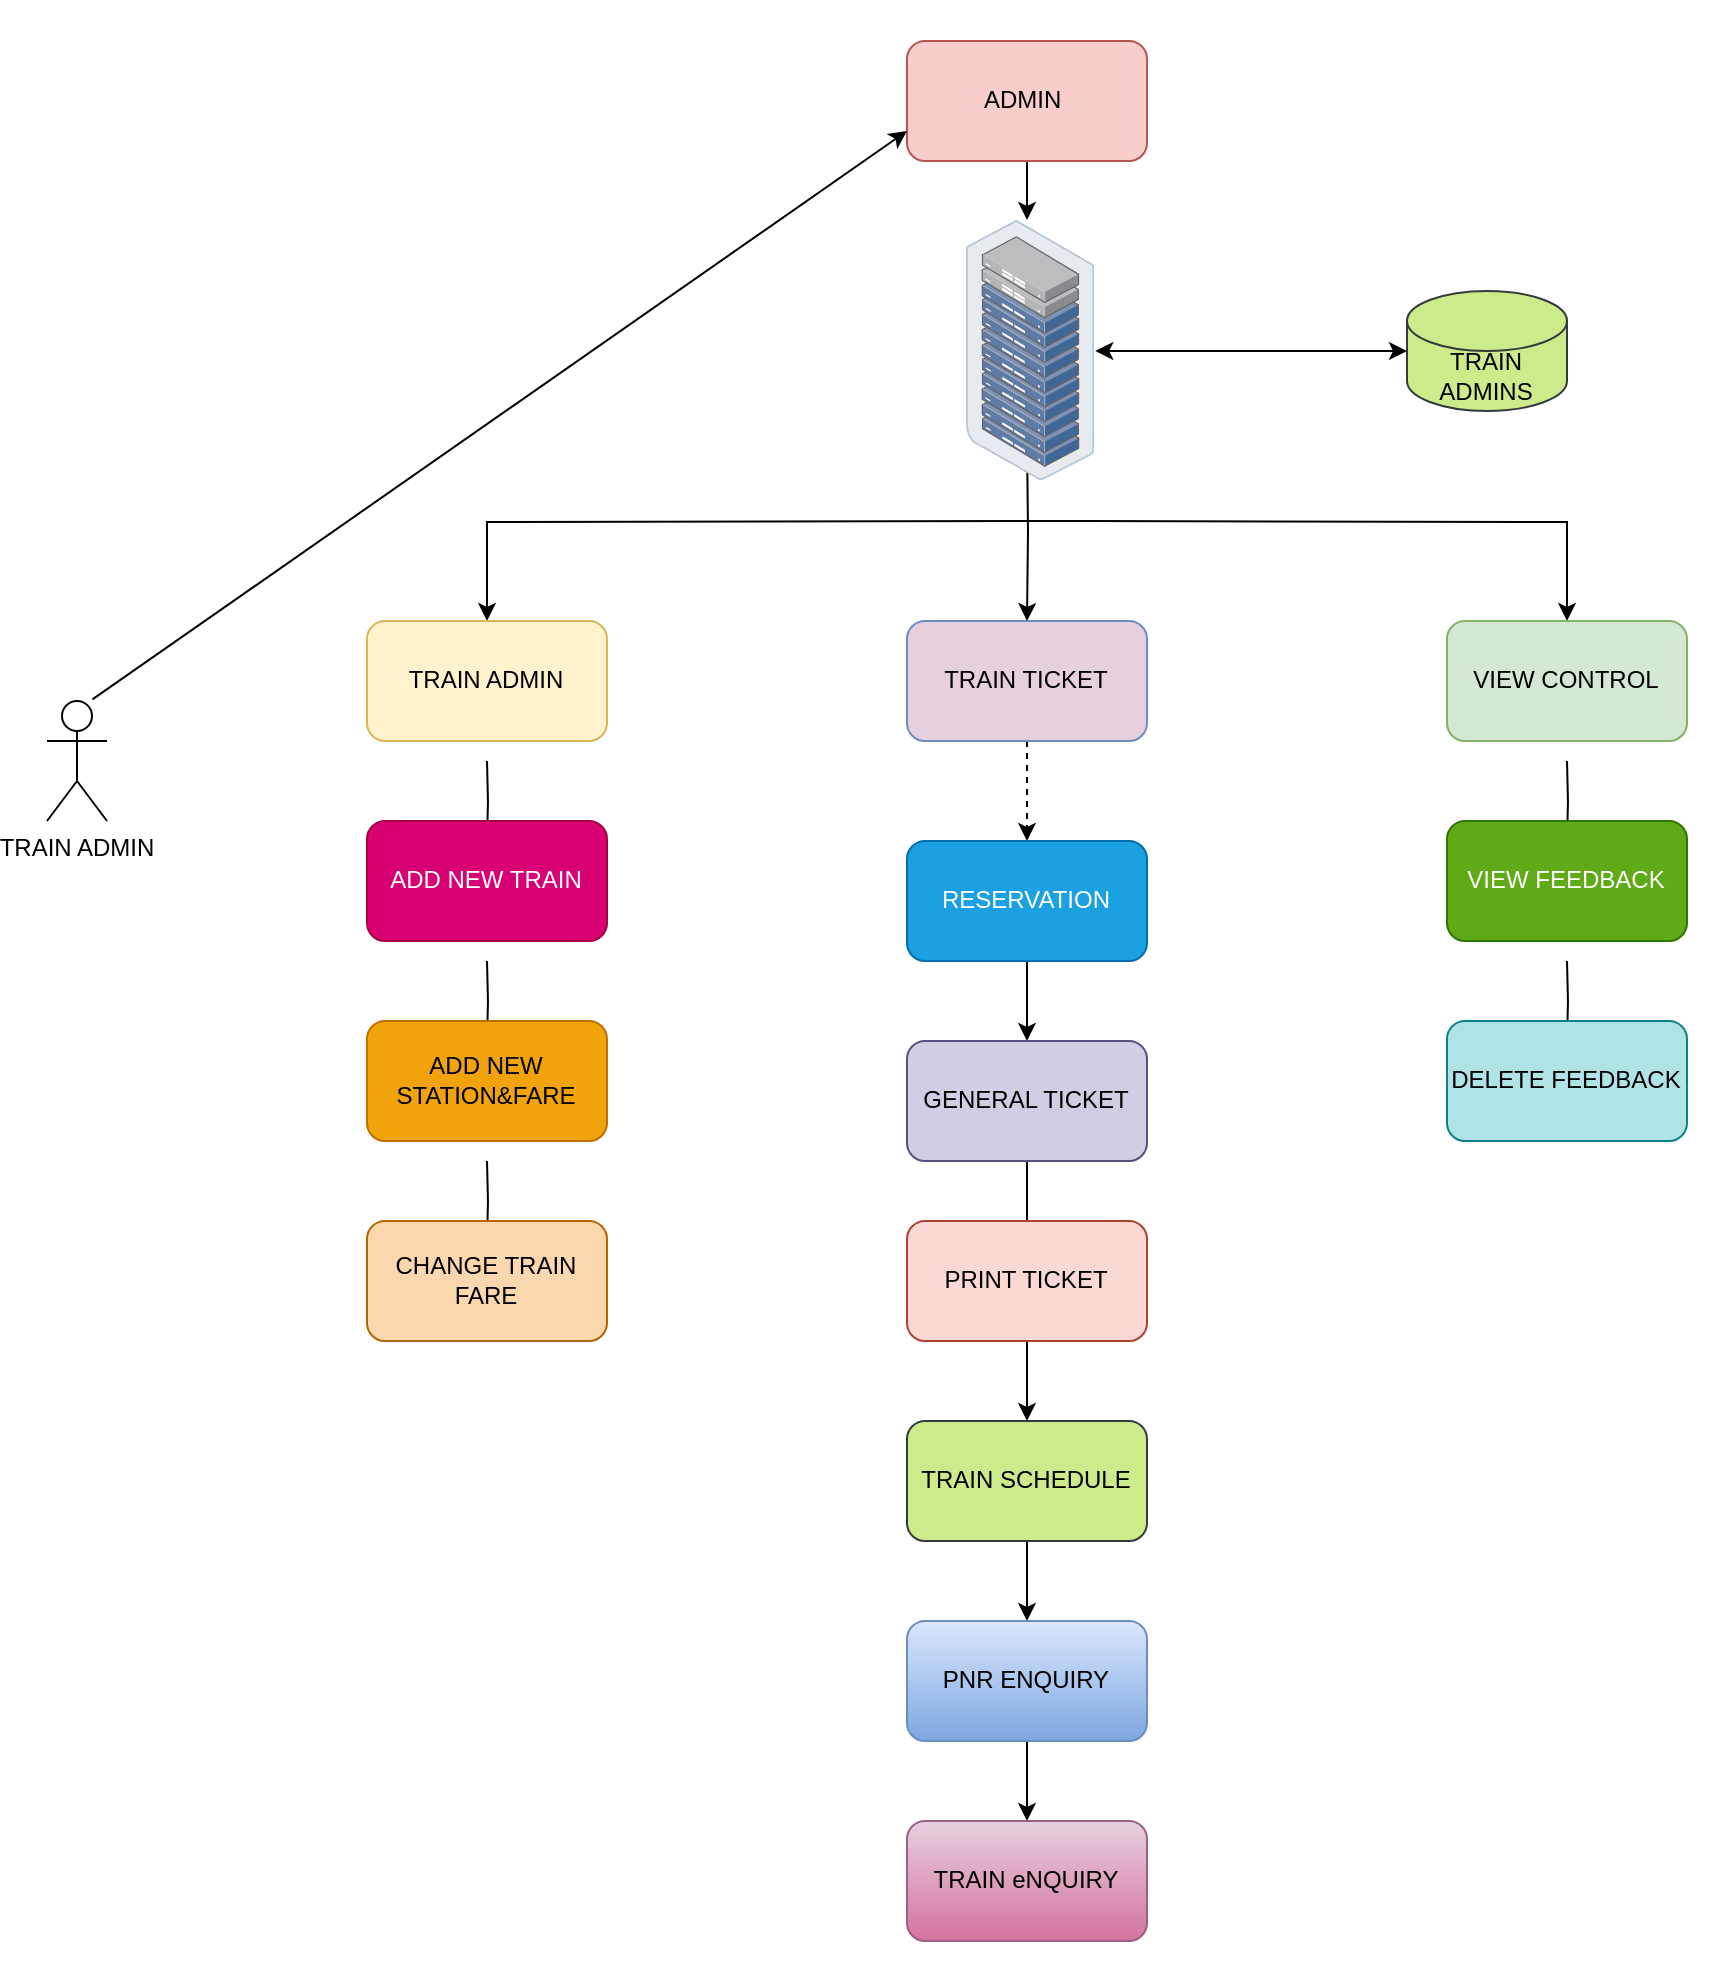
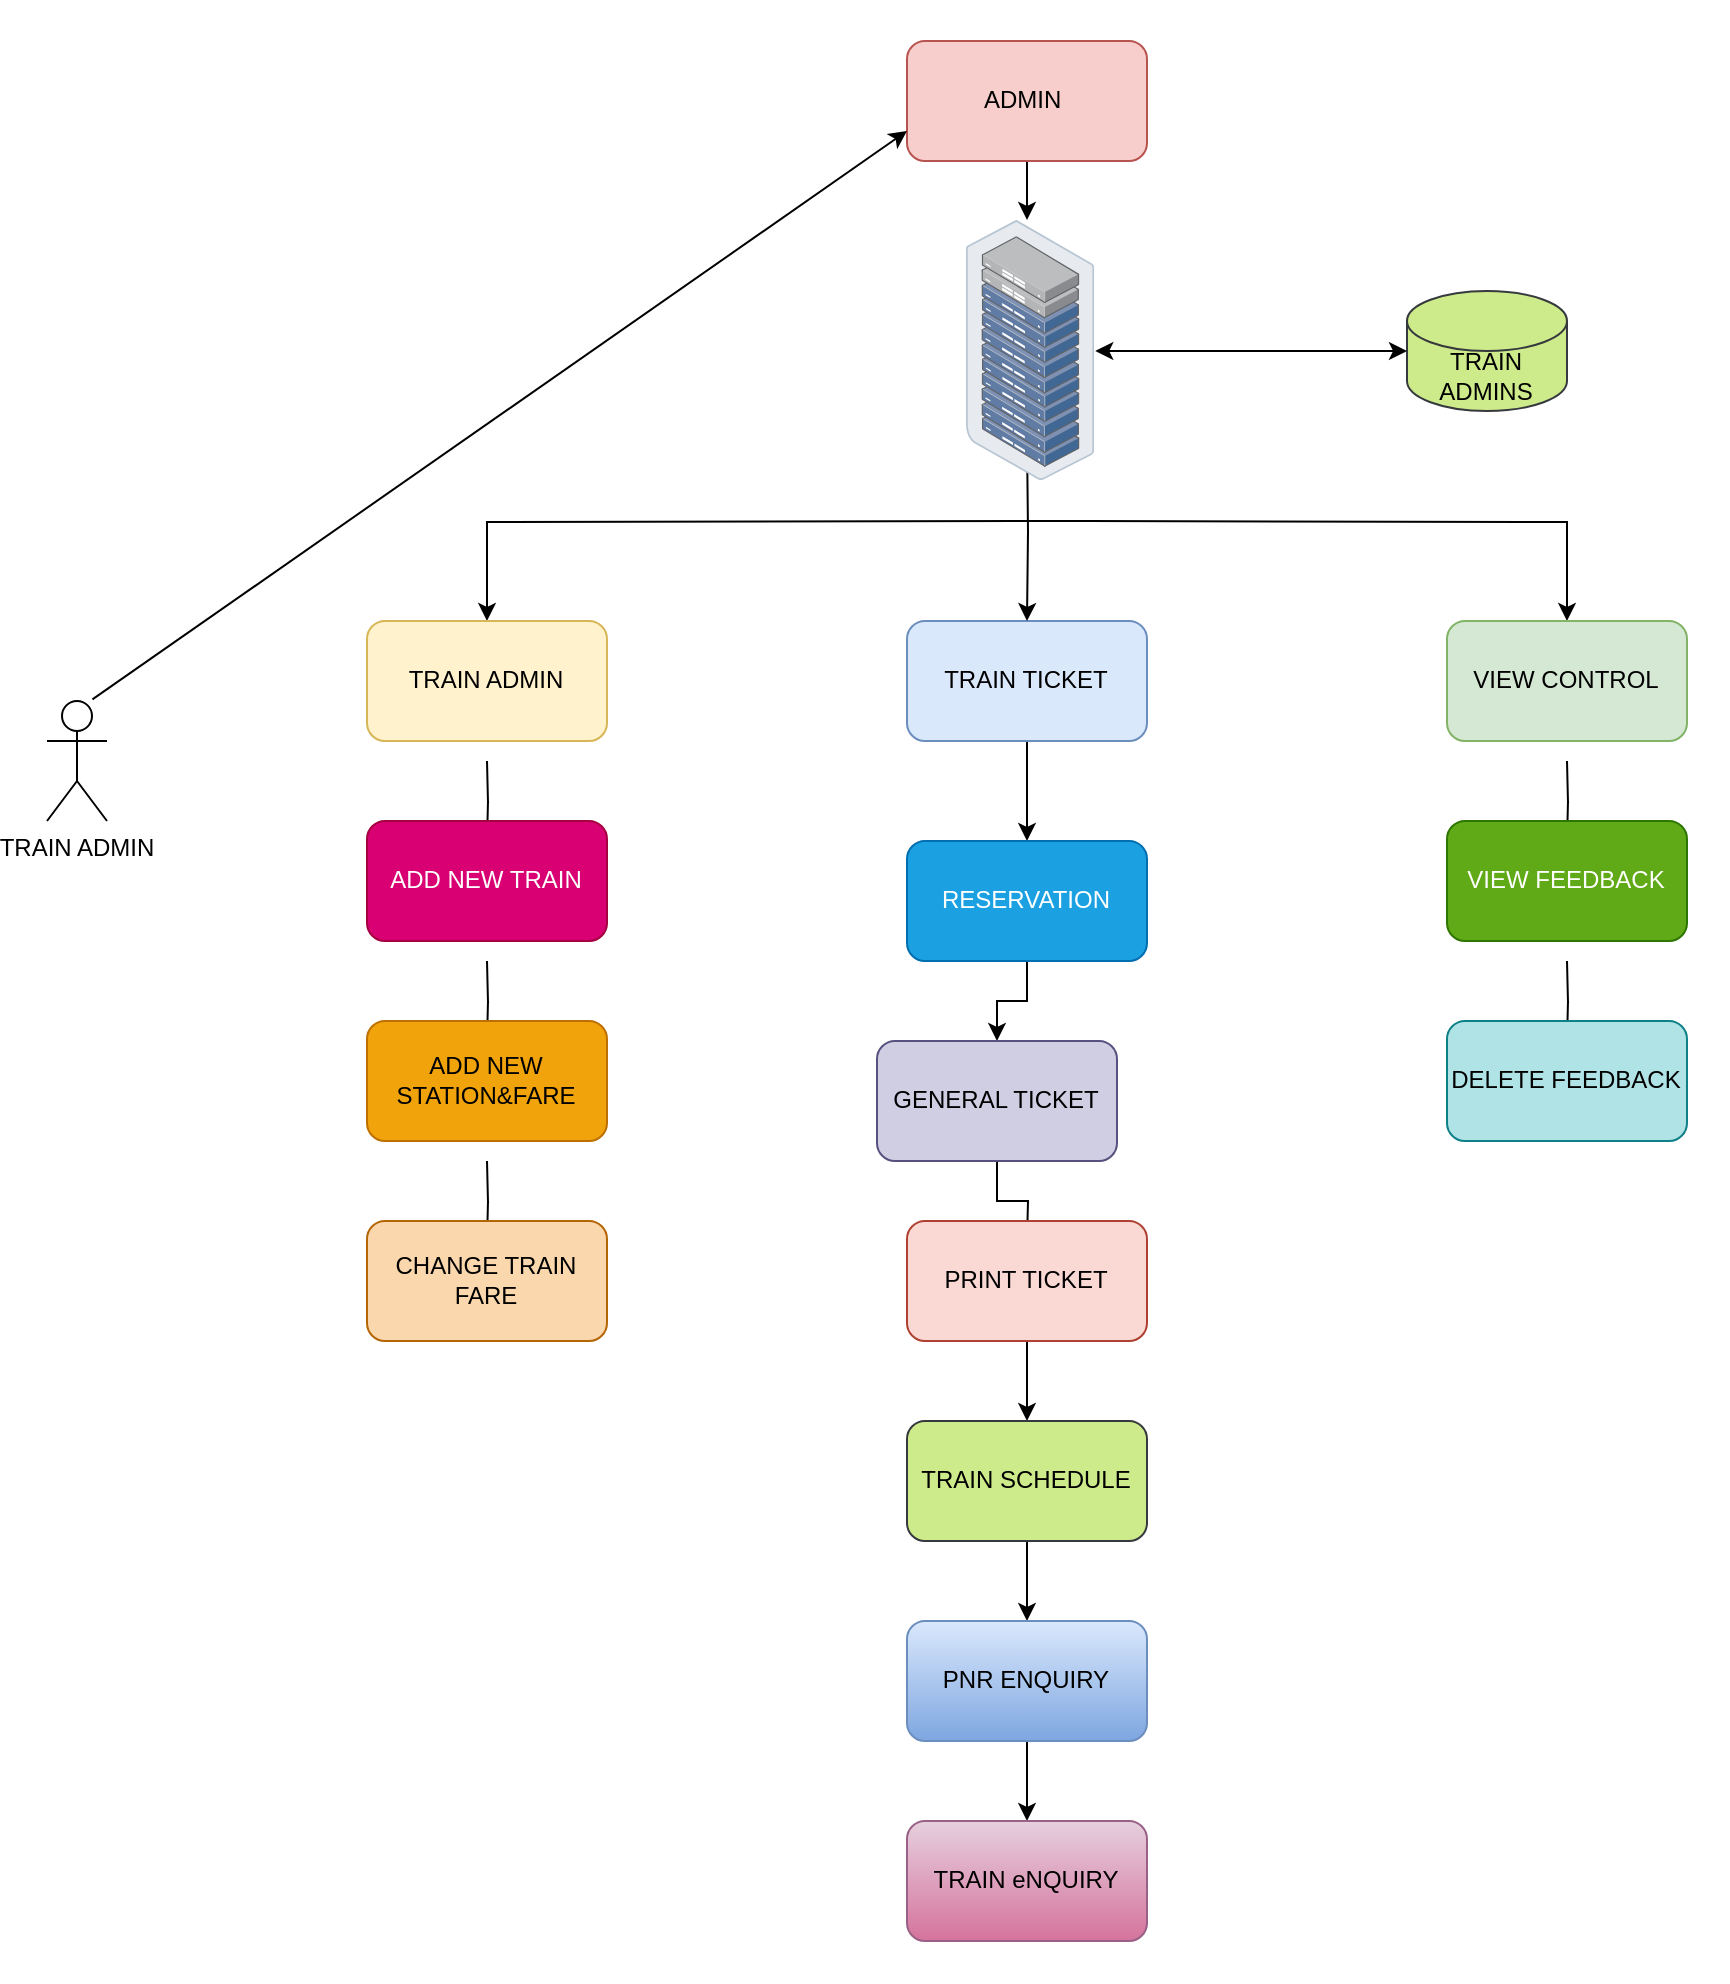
  <mxCell id="0" />
  <mxCell id="1" parent="0" />
  <mxCell id="2" value="" style="edgeStyle=orthogonalEdgeStyle;rounded=0;orthogonalLoop=1;jettySize=auto;html=1;" edge="1" parent="1" target="7"><mxGeometry relative="1" as="geometry"><mxPoint x="540" y="260" as="sourcePoint" /></mxGeometry></mxCell>
  <mxCell id="3" value="" style="edgeStyle=orthogonalEdgeStyle;rounded=0;orthogonalLoop=1;jettySize=auto;html=1;entryX=0.468;entryY=-0.004;entryDx=0;entryDy=0;entryPerimeter=0;" edge="1" parent="1" source="5" target="32"><mxGeometry relative="1" as="geometry"><mxPoint x="510" y="140" as="targetPoint" /></mxGeometry></mxCell>
  <mxCell id="4" value="" style="edgeStyle=orthogonalEdgeStyle;rounded=0;orthogonalLoop=1;jettySize=auto;html=1;" edge="1" parent="1" target="11"><mxGeometry relative="1" as="geometry"><mxPoint x="540" y="260" as="sourcePoint" /></mxGeometry></mxCell>
  <mxCell id="5" value="ADMIN&amp;nbsp;" style="rounded=1;whiteSpace=wrap;html=1;fillColor=#f8cecc;strokeColor=#b85450;" vertex="1" parent="1"><mxGeometry x="450" y="20" width="120" height="60" as="geometry" /></mxCell>
  <mxCell id="6" style="edgeStyle=orthogonalEdgeStyle;rounded=0;orthogonalLoop=1;jettySize=auto;html=1;exitX=0.5;exitY=1;exitDx=0;exitDy=0;entryX=0.5;entryY=0;entryDx=0;entryDy=0;" edge="1" parent="1"><mxGeometry relative="1" as="geometry"><mxPoint x="240" y="380" as="sourcePoint" /><mxPoint x="240" y="420" as="targetPoint" /></mxGeometry></mxCell>
  <mxCell id="7" value="TRAIN ADMIN" style="whiteSpace=wrap;html=1;rounded=1;fillColor=#fff2cc;strokeColor=#d6b656;" vertex="1" parent="1"><mxGeometry x="180" y="310" width="120" height="60" as="geometry" /></mxCell>
- <mxCell id="8" value="" style="edgeStyle=orthogonalEdgeStyle;rounded=0;orthogonalLoop=1;jettySize=auto;html=1;dashed=1;" edge="1" parent="1" source="9" target="18"><mxGeometry relative="1" as="geometry" /></mxCell>
- <mxCell id="9" value="TRAIN TICKET" style="whiteSpace=wrap;html=1;rounded=1;fillColor=#e6d0de;strokeColor=#6c8ebf;" vertex="1" parent="1"><mxGeometry x="450" y="310" width="120" height="60" as="geometry" /></mxCell>
+ <mxCell id="8" value="" style="edgeStyle=orthogonalEdgeStyle;rounded=0;orthogonalLoop=1;jettySize=auto;html=1;" edge="1" parent="1" source="9" target="18"><mxGeometry relative="1" as="geometry" /></mxCell>
+ <mxCell id="9" value="TRAIN TICKET" style="whiteSpace=wrap;html=1;rounded=1;fillColor=#dae8fc;strokeColor=#6c8ebf;" vertex="1" parent="1"><mxGeometry x="450" y="310" width="120" height="60" as="geometry" /></mxCell>
  <mxCell id="10" value="" style="edgeStyle=orthogonalEdgeStyle;rounded=0;orthogonalLoop=1;jettySize=auto;html=1;" edge="1" parent="1"><mxGeometry relative="1" as="geometry"><mxPoint x="780" y="380" as="sourcePoint" /><mxPoint x="780" y="420" as="targetPoint" /></mxGeometry></mxCell>
  <mxCell id="11" value="VIEW CONTROL" style="whiteSpace=wrap;html=1;rounded=1;fillColor=#d5e8d4;strokeColor=#82b366;" vertex="1" parent="1"><mxGeometry x="720" y="310" width="120" height="60" as="geometry" /></mxCell>
  <mxCell id="12" style="edgeStyle=orthogonalEdgeStyle;rounded=0;orthogonalLoop=1;jettySize=auto;html=1;exitX=0.5;exitY=1;exitDx=0;exitDy=0;" edge="1" parent="1"><mxGeometry relative="1" as="geometry"><mxPoint x="240" y="480" as="sourcePoint" /><mxPoint x="240" y="520" as="targetPoint" /></mxGeometry></mxCell>
  <mxCell id="13" value="ADD NEW TRAIN" style="whiteSpace=wrap;html=1;rounded=1;fillColor=#d80073;fontColor=#ffffff;strokeColor=#A50040;" vertex="1" parent="1"><mxGeometry x="180" y="410" width="120" height="60" as="geometry" /></mxCell>
  <mxCell id="14" value="" style="edgeStyle=orthogonalEdgeStyle;rounded=0;orthogonalLoop=1;jettySize=auto;html=1;" edge="1" parent="1"><mxGeometry relative="1" as="geometry"><mxPoint x="240" y="580" as="sourcePoint" /><mxPoint x="240" y="620" as="targetPoint" /></mxGeometry></mxCell>
  <mxCell id="15" value="ADD NEW STATION&amp;amp;FARE" style="whiteSpace=wrap;html=1;rounded=1;fillColor=#f0a30a;fontColor=#000000;strokeColor=#BD7000;" vertex="1" parent="1"><mxGeometry x="180" y="510" width="120" height="60" as="geometry" /></mxCell>
  <mxCell id="16" value="CHANGE TRAIN FARE" style="whiteSpace=wrap;html=1;rounded=1;fillColor=#fad7ac;strokeColor=#b46504;" vertex="1" parent="1"><mxGeometry x="180" y="610" width="120" height="60" as="geometry" /></mxCell>
  <mxCell id="17" value="" style="edgeStyle=orthogonalEdgeStyle;rounded=0;orthogonalLoop=1;jettySize=auto;html=1;" edge="1" parent="1" source="18" target="20"><mxGeometry relative="1" as="geometry" /></mxCell>
  <mxCell id="18" value="RESERVATION" style="whiteSpace=wrap;html=1;rounded=1;fillColor=#1ba1e2;fontColor=#ffffff;strokeColor=#006EAF;" vertex="1" parent="1"><mxGeometry x="450" y="420" width="120" height="60" as="geometry" /></mxCell>
  <mxCell id="19" value="" style="edgeStyle=orthogonalEdgeStyle;rounded=0;orthogonalLoop=1;jettySize=auto;html=1;" edge="1" parent="1" source="20"><mxGeometry relative="1" as="geometry"><mxPoint x="510" y="620" as="targetPoint" /></mxGeometry></mxCell>
- <mxCell id="20" value="GENERAL TICKET" style="whiteSpace=wrap;html=1;rounded=1;fillColor=#d0cee2;strokeColor=#56517e;" vertex="1" parent="1"><mxGeometry x="450" y="520" width="120" height="60" as="geometry" /></mxCell>
+ <mxCell id="20" value="GENERAL TICKET" style="whiteSpace=wrap;html=1;rounded=1;fillColor=#d0cee2;strokeColor=#56517e;" vertex="1" parent="1"><mxGeometry x="435" y="520" width="120" height="60" as="geometry" /></mxCell>
  <mxCell id="21" value="" style="edgeStyle=orthogonalEdgeStyle;rounded=0;orthogonalLoop=1;jettySize=auto;html=1;" edge="1" parent="1" source="22" target="24"><mxGeometry relative="1" as="geometry" /></mxCell>
  <mxCell id="22" value="PRINT TICKET" style="whiteSpace=wrap;html=1;rounded=1;fillColor=#fad9d5;strokeColor=#ae4132;" vertex="1" parent="1"><mxGeometry x="450" y="610" width="120" height="60" as="geometry" /></mxCell>
  <mxCell id="23" value="" style="edgeStyle=orthogonalEdgeStyle;rounded=0;orthogonalLoop=1;jettySize=auto;html=1;" edge="1" parent="1" source="24" target="26"><mxGeometry relative="1" as="geometry" /></mxCell>
  <mxCell id="24" value="TRAIN SCHEDULE" style="whiteSpace=wrap;html=1;rounded=1;fillColor=#cdeb8b;strokeColor=#36393d;" vertex="1" parent="1"><mxGeometry x="450" y="710" width="120" height="60" as="geometry" /></mxCell>
  <mxCell id="25" value="" style="edgeStyle=orthogonalEdgeStyle;rounded=0;orthogonalLoop=1;jettySize=auto;html=1;" edge="1" parent="1" source="26" target="27"><mxGeometry relative="1" as="geometry" /></mxCell>
  <mxCell id="26" value="PNR ENQUIRY" style="whiteSpace=wrap;html=1;rounded=1;fillColor=#dae8fc;gradientColor=#7ea6e0;strokeColor=#6c8ebf;" vertex="1" parent="1"><mxGeometry x="450" y="810" width="120" height="60" as="geometry" /></mxCell>
  <mxCell id="27" value="TRAIN eNQUIRY" style="whiteSpace=wrap;html=1;rounded=1;fillColor=#e6d0de;gradientColor=#d5739d;strokeColor=#996185;" vertex="1" parent="1"><mxGeometry x="450" y="910" width="120" height="60" as="geometry" /></mxCell>
  <mxCell id="28" value="" style="edgeStyle=orthogonalEdgeStyle;rounded=0;orthogonalLoop=1;jettySize=auto;html=1;" edge="1" parent="1"><mxGeometry relative="1" as="geometry"><mxPoint x="780" y="480" as="sourcePoint" /><mxPoint x="780" y="520" as="targetPoint" /></mxGeometry></mxCell>
  <mxCell id="29" value="VIEW FEEDBACK" style="whiteSpace=wrap;html=1;rounded=1;fillColor=#60a917;fontColor=#ffffff;strokeColor=#2D7600;" vertex="1" parent="1"><mxGeometry x="720" y="410" width="120" height="60" as="geometry" /></mxCell>
  <mxCell id="30" value="DELETE FEEDBACK" style="whiteSpace=wrap;html=1;rounded=1;fillColor=#b0e3e6;strokeColor=#0e8088;" vertex="1" parent="1"><mxGeometry x="720" y="510" width="120" height="60" as="geometry" /></mxCell>
  <mxCell id="31" style="edgeStyle=orthogonalEdgeStyle;rounded=0;orthogonalLoop=1;jettySize=auto;html=1;entryX=0.5;entryY=0;entryDx=0;entryDy=0;" edge="1" parent="1" target="9"><mxGeometry relative="1" as="geometry"><mxPoint x="510" y="260" as="targetPoint" /><mxPoint x="510" y="219.35" as="sourcePoint" /></mxGeometry></mxCell>
  <mxCell id="32" value="" style="image;points=[];aspect=fixed;html=1;align=center;shadow=0;dashed=0;image=img/lib/allied_telesis/storage/Datacenter_Server_Rack_ToR.svg;" vertex="1" parent="1"><mxGeometry x="480" y="110" width="64.13" height="130" as="geometry" /></mxCell>
  <mxCell id="33" value="TRAIN ADMINS" style="shape=cylinder3;whiteSpace=wrap;html=1;boundedLbl=1;backgroundOutline=1;size=15;fillColor=#cdeb8b;strokeColor=#36393d;" vertex="1" parent="1"><mxGeometry x="700" y="145" width="80" height="60" as="geometry" /></mxCell>
  <mxCell id="34" value="" style="endArrow=classic;startArrow=classic;html=1;rounded=0;exitX=0;exitY=0.5;exitDx=0;exitDy=0;exitPerimeter=0;" edge="1" parent="1" source="33" target="32"><mxGeometry width="50" height="50" relative="1" as="geometry"><mxPoint x="380" y="320" as="sourcePoint" /><mxPoint x="430" y="270" as="targetPoint" /></mxGeometry></mxCell>
  <mxCell id="35" value="TRAIN ADMIN" style="shape=umlActor;verticalLabelPosition=bottom;verticalAlign=top;html=1;" vertex="1" parent="1"><mxGeometry x="20" y="350" width="30" height="60" as="geometry" /></mxCell>
  <mxCell id="36" value="" style="endArrow=classic;html=1;rounded=0;exitX=0.757;exitY=-0.013;exitDx=0;exitDy=0;exitPerimeter=0;entryX=0;entryY=0.75;entryDx=0;entryDy=0;" edge="1" parent="1" source="35" target="5"><mxGeometry width="50" height="50" relative="1" as="geometry"><mxPoint x="120" y="110" as="sourcePoint" /><mxPoint x="170" y="60" as="targetPoint" /></mxGeometry></mxCell>
